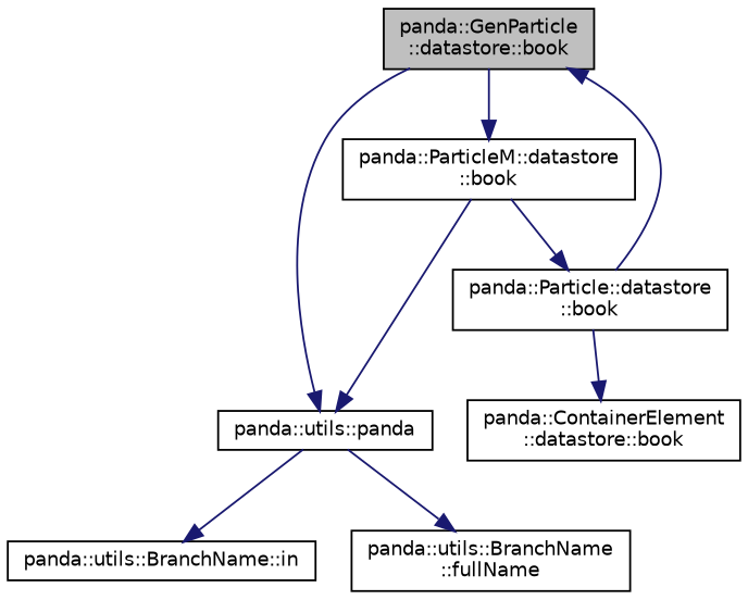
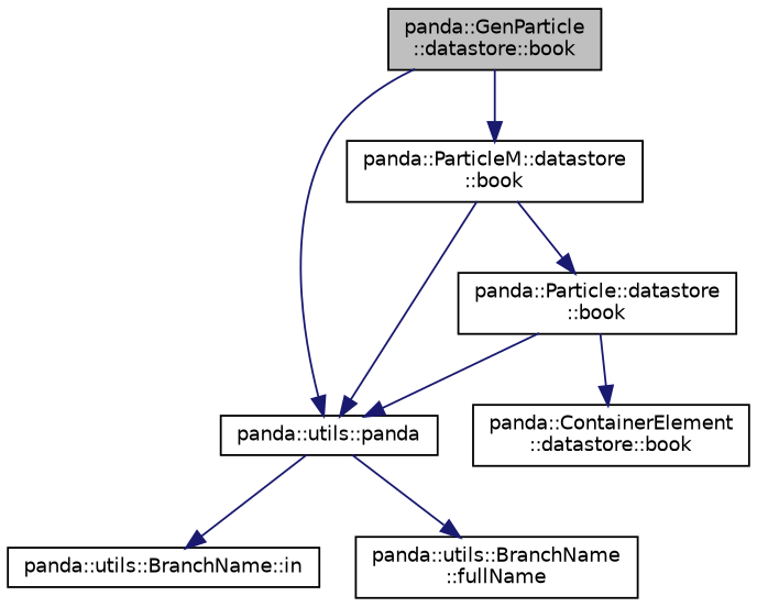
  digraph {
    rankdir=TB
    node [color=black fillcolor=white fontname=Helvetica fontsize=10 shape=record style=filled]
    edge [color=midnightblue fontname=Helvetica fontsize=10 labelfontname=Helvetica labelfontsize=10 style=solid]
    n1 [fillcolor=grey75 fontcolor=black height=0.2 label="panda::GenParticle\l::datastore::book" width=0.4]
    n2 [height=0.2 label="panda::ParticleM::datastore\l::book" width=0.4]
    n3 [height=0.2 label="panda::utils::panda" width=0.4]
    n4 [height=0.2 label="panda::Particle::datastore\l::book" width=0.4]
    n5 [height=0.2 label="panda::utils::BranchName::in" width=0.4]
    n6 [height=0.2 label="panda::utils::BranchName\l::fullName" width=0.4]
    n7 [height=0.2 label="panda::ContainerElement\l::datastore::book" width=0.4]
    n1 -> n2
    n1 -> n3
    n2 -> n3
    n2 -> n4
    n3 -> n5
    n3 -> n6
-   n4 -> n1
+   n4 -> n3
    n4 -> n7
  }
